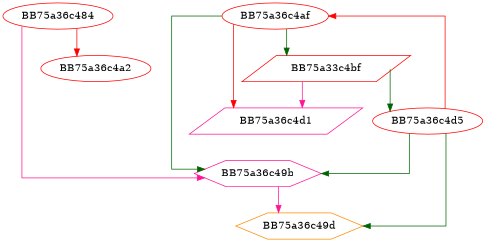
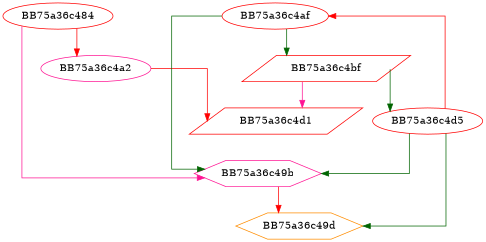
  digraph {
    splines=ortho
    node [color=red shape=ellipse]
    edge [color=darkgreen]
-   BB75a36c4a2
+   BB75a36c4a2 [color=deeppink]
    BB75a36c484
    BB75a36c49b [color=deeppink shape=hexagon]
-   BB75a36c4d1 [color=deeppink shape=parallelogram]
+   BB75a36c4d1 [shape=parallelogram]
    BB75a36c49d [color=darkorange shape=hexagon]
    BB75a36c4af
-   BB75a36c4bf [shape=parallelogram label=BB75a33c4bf]
+   BB75a36c4bf [shape=parallelogram]
    BB75a36c4d5
-   BB75a36c4af -> BB75a36c4d1 [color=red]
+   BB75a36c4a2 -> BB75a36c4d1 [color=red]
    BB75a36c484 -> BB75a36c4a2 [color=red]
    BB75a36c484 -> BB75a36c49b [color=deeppink]
-   BB75a36c49b -> BB75a36c49d [color=deeppink]
+   BB75a36c49b -> BB75a36c49d [color=red]
    BB75a36c4af -> BB75a36c49b
    BB75a36c4af -> BB75a36c4bf
    BB75a36c4bf -> BB75a36c4d1 [color=deeppink]
    BB75a36c4bf -> BB75a36c4d5
    BB75a36c4d5 -> BB75a36c49b
    BB75a36c4d5 -> BB75a36c49d
    BB75a36c4d5 -> BB75a36c4af [color=red]
  }
